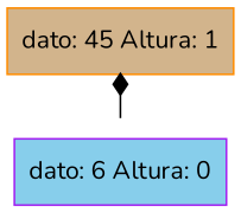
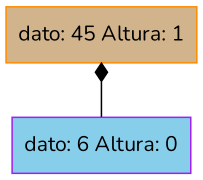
  digraph {
    concentrate=true
    splines=ortho
    fontname=Nunito
    node [shape=record style=filled fontname=Nunito]
    n1 [label="{dato: 45  Altura: 1}" fillcolor=tan color=darkorange]
    n2 [label="{dato: 6  Altura: 0}" fillcolor=skyblue color=purple]
-   n1 -> n2 [arrowhead=diamond fontname=Nunito]
+   n2 -> n1 [arrowhead=diamond fontname=Nunito]
  }
